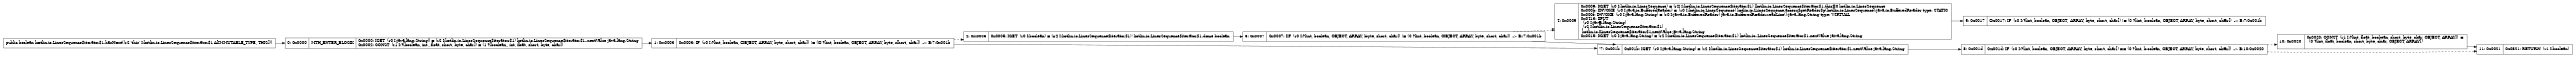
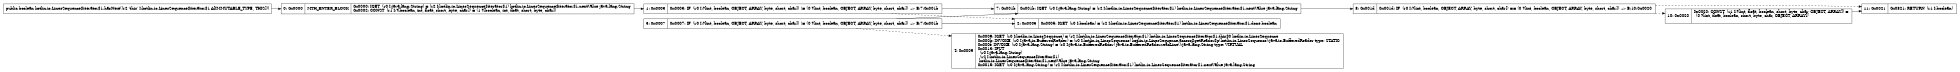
  digraph {
    rankdir=LR
    node [shape=record]
    n1 [label="{0\:\ 0x0000|MTH_ENTER_BLOCK\l|0x0000: IGET  (r0 I:java.lang.String) = (r2 I:kotlin.io.LinesSequence$iterator$1) kotlin.io.LinesSequence$iterator$1.nextValue java.lang.String \l0x0002: CONST  (r1 I:?[boolean, int, float, short, byte, char]) = (1 ?[boolean, int, float, short, byte, char]) \l}"]
    n2 [label="{1\:\ 0x0003|0x0003: IF  (r0 I:?[int, boolean, OBJECT, ARRAY, byte, short, char]) != (0 ?[int, boolean, OBJECT, ARRAY, byte, short, char])  \-\> B:7:0x001b \l}"]
    n3 [label="{2\:\ 0x0005|0x0005: IGET  (r0 I:boolean) = (r2 I:kotlin.io.LinesSequence$iterator$1) kotlin.io.LinesSequence$iterator$1.done boolean \l}"]
    n4 [label="{7\:\ 0x001b|0x001b: IGET  (r0 I:java.lang.String) = (r2 I:kotlin.io.LinesSequence$iterator$1) kotlin.io.LinesSequence$iterator$1.nextValue java.lang.String \l}"]
    n5 [label="{3\:\ 0x0007|0x0007: IF  (r0 I:?[int, boolean, OBJECT, ARRAY, byte, short, char]) != (0 ?[int, boolean, OBJECT, ARRAY, byte, short, char])  \-\> B:7:0x001b \l}"]
    n6 [label="{8\:\ 0x001d|0x001d: IF  (r0 I:?[int, boolean, OBJECT, ARRAY, byte, short, char]) == (0 ?[int, boolean, OBJECT, ARRAY, byte, short, char])  \-\> B:10:0x0020 \l}"]
-   n7 [label="{4\:\ 0x0009|0x0009: IGET  (r0 I:kotlin.io.LinesSequence) = (r2 I:kotlin.io.LinesSequence$iterator$1) kotlin.io.LinesSequence$iterator$1.this$0 kotlin.io.LinesSequence \l0x000b: INVOKE  (r0 I:java.io.BufferedReader) = (r0 I:kotlin.io.LinesSequence) kotlin.io.LinesSequence.access$getReader$p(kotlin.io.LinesSequence):java.io.BufferedReader type: STATIC \l0x000f: INVOKE  (r0 I:java.lang.String) = (r0 I:java.io.BufferedReader) java.io.BufferedReader.readLine():java.lang.String type: VIRTUAL \l0x0413: IPUT  \l  (r0 I:java.lang.String)\l  (r2 I:kotlin.io.LinesSequence$iterator$1)\l kotlin.io.LinesSequence$iterator$1.nextValue java.lang.String \l0x0015: IGET  (r0 I:java.lang.String) = (r2 I:kotlin.io.LinesSequence$iterator$1) kotlin.io.LinesSequence$iterator$1.nextValue java.lang.String \l}"]
-   n8 [label="{5\:\ 0x0017|0x0017: IF  (r0 I:?[int, boolean, OBJECT, ARRAY, byte, short, char]) != (0 ?[int, boolean, OBJECT, ARRAY, byte, short, char])  \-\> B:7:0x001b \l}"]
+   n7 [label="{4\:\ 0x0009|0x0009: IGET  (r0 I:kotlin.io.LinesSequence) = (r2 I:kotlin.io.LinesSequence$iterator$1) kotlin.io.LinesSequence$iterator$1.this$0 kotlin.io.LinesSequence \l0x000b: INVOKE  (r0 I:java.io.BufferedReader) = (r0 I:kotlin.io.LinesSequence) kotlin.io.LinesSequence.access$getReader$p(kotlin.io.LinesSequence):java.io.BufferedReader type: STATIC \l0x000f: INVOKE  (r0 I:java.lang.String) = (r0 I:java.io.BufferedReader) java.io.BufferedReader.readLine():java.lang.String type: VIRTUAL \l0x0013: IPUT  \l  (r0 I:java.lang.String)\l  (r2 I:kotlin.io.LinesSequence$iterator$1)\l kotlin.io.LinesSequence$iterator$1.nextValue java.lang.String \l0x0015: IGET  (r0 I:java.lang.String) = (r2 I:kotlin.io.LinesSequence$iterator$1) kotlin.io.LinesSequence$iterator$1.nextValue java.lang.String \l}"]
    n9 [label="{10\:\ 0x0020|0x0020: CONST  (r1 I:?[int, float, boolean, short, byte, char, OBJECT, ARRAY]) = \l  (0 ?[int, float, boolean, short, byte, char, OBJECT, ARRAY])\l \l}"]
    n10 [label="{11\:\ 0x0021|0x0821: RETURN  (r1 I:boolean) \l}"]
    n11 [label="{public boolean kotlin.io.LinesSequence$iterator$1.hasNext((r2 'this' I:kotlin.io.LinesSequence$iterator$1 A[IMMUTABLE_TYPE, THIS])) }"]
    n1 -> n2
    n2 -> n3 [style=dashed]
    n2 -> n4
-   n3 -> n5
+   n5 -> n3
    n4 -> n6
    n5 -> n4
    n5 -> n7 [style=dashed]
    n6 -> n9 [style=dashed]
    n6 -> n10 [style=dashed]
-   n7 -> n8
    n9 -> n10
    n11 -> n1
  }
